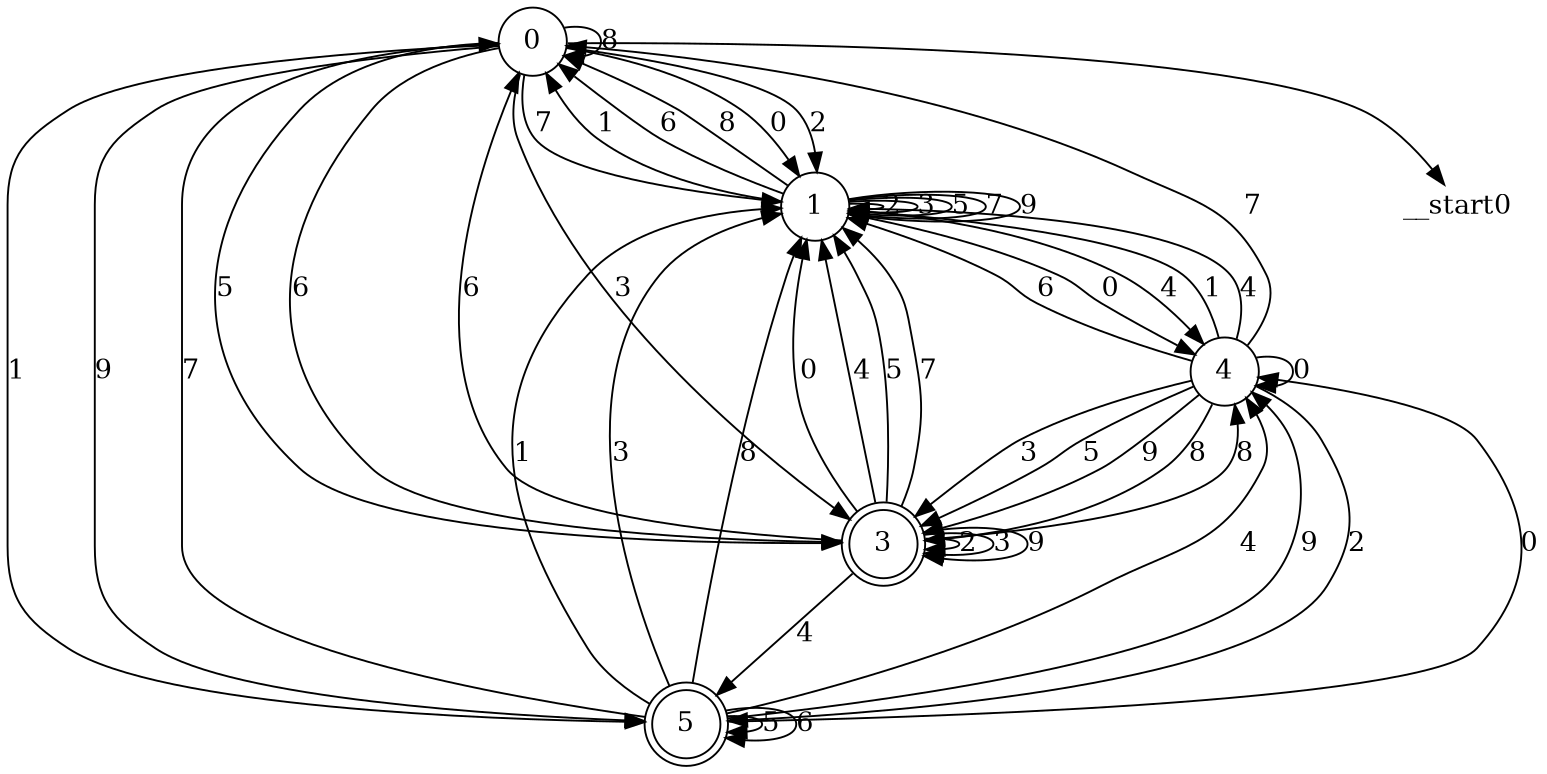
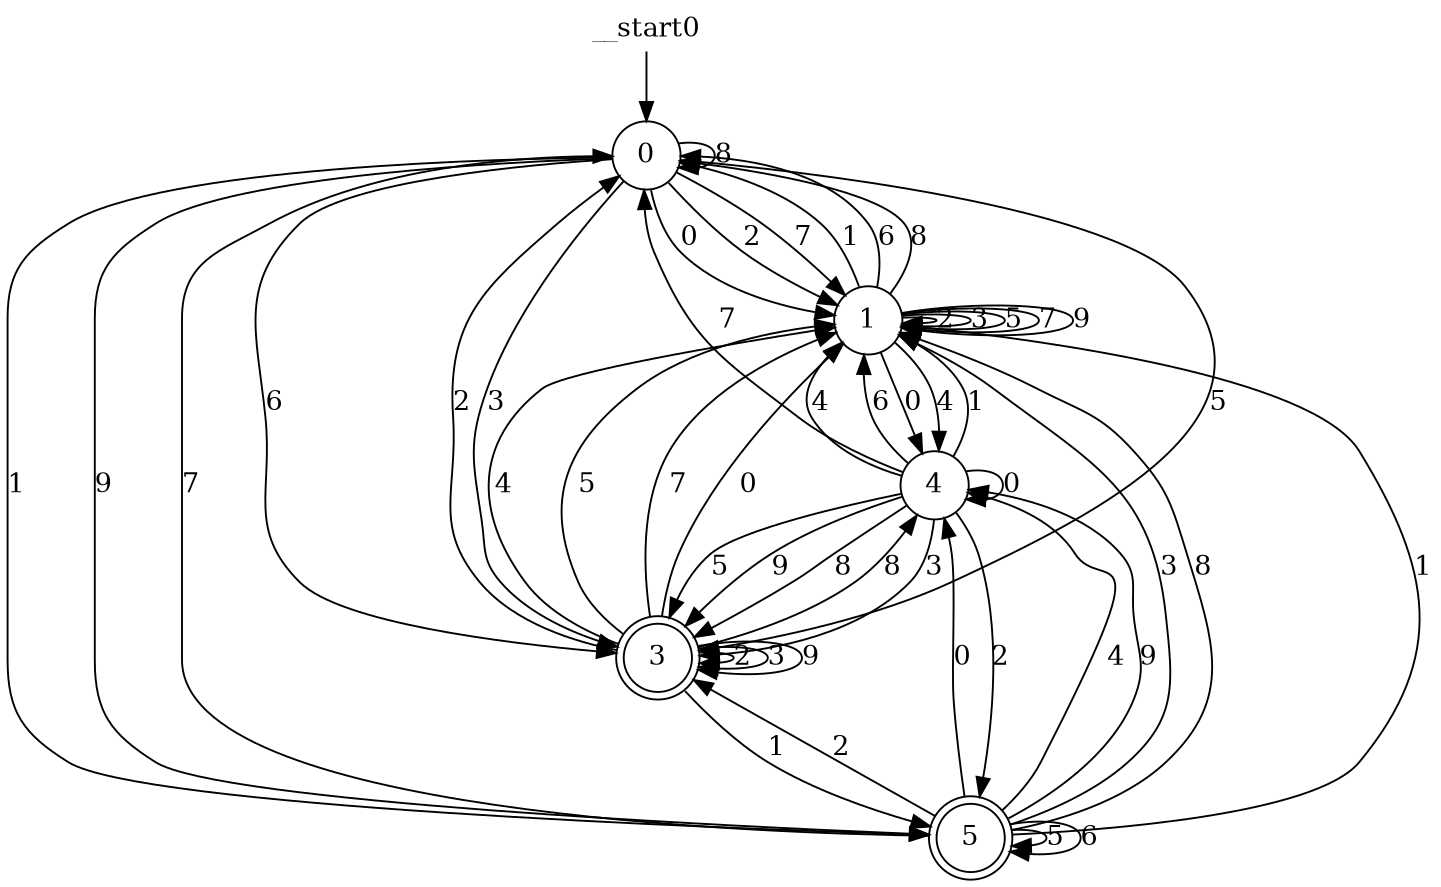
  digraph {
    node [shape=circle]
    n1 [label=0]
    n2 [label=1]
    n3 [label=5 shape=doublecircle]
    n4 [label=3 shape=doublecircle]
    n5 [label=4]
    __start0 [height=0 shape=none width=0]
    n1 -> n1 [label=8]
    n1 -> n2 [label=0]
    n1 -> n2 [label=2]
    n1 -> n2 [label=7]
    n1 -> n3 [label=1]
    n1 -> n3 [label=9]
    n1 -> n4 [label=3]
    n1 -> n4 [label=5]
    n1 -> n4 [label=6]
    n2 -> n1 [label=1]
    n2 -> n1 [label=6]
    n2 -> n1 [label=8]
    n2 -> n2 [label=2]
    n2 -> n2 [label=3]
    n2 -> n2 [label=5]
    n2 -> n2 [label=7]
    n2 -> n2 [label=9]
    n2 -> n5 [label=0]
    n2 -> n5 [label=4]
    n3 -> n1 [label=7]
    n3 -> n2 [label=1]
    n3 -> n2 [label=3]
    n3 -> n2 [label=8]
    n3 -> n3 [label=5]
    n3 -> n3 [label=6]
+   n3 -> n4 [label=2]
    n3 -> n5 [label=0]
    n3 -> n5 [label=4]
    n3 -> n5 [label=9]
-   n4 -> n1 [label=6]
+   n4 -> n1 [label=2]
    n4 -> n2 [label=0]
    n4 -> n2 [label=4]
    n4 -> n2 [label=5]
    n4 -> n2 [label=7]
-   n4 -> n3 [label=4]
+   n4 -> n3 [label=1]
    n4 -> n4 [label=2]
    n4 -> n4 [label=3]
    n4 -> n4 [label=9]
    n4 -> n5 [label=8]
    n5 -> n1 [label=7]
    n5 -> n2 [label=1]
    n5 -> n2 [label=4]
    n5 -> n2 [label=6]
    n5 -> n3 [label=2]
    n5 -> n4 [label=3]
    n5 -> n4 [label=5]
    n5 -> n4 [label=8]
    n5 -> n4 [label=9]
    n5 -> n5 [label=0]
-   n1 -> __start0
+   __start0 -> n1
  }
